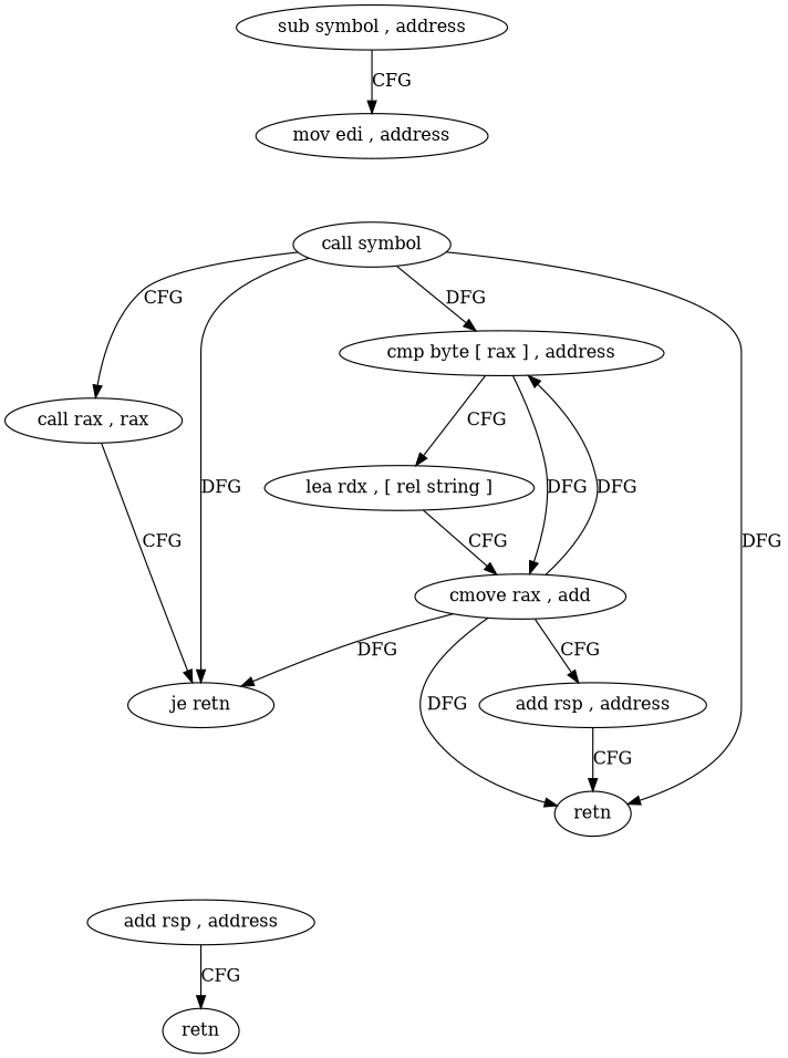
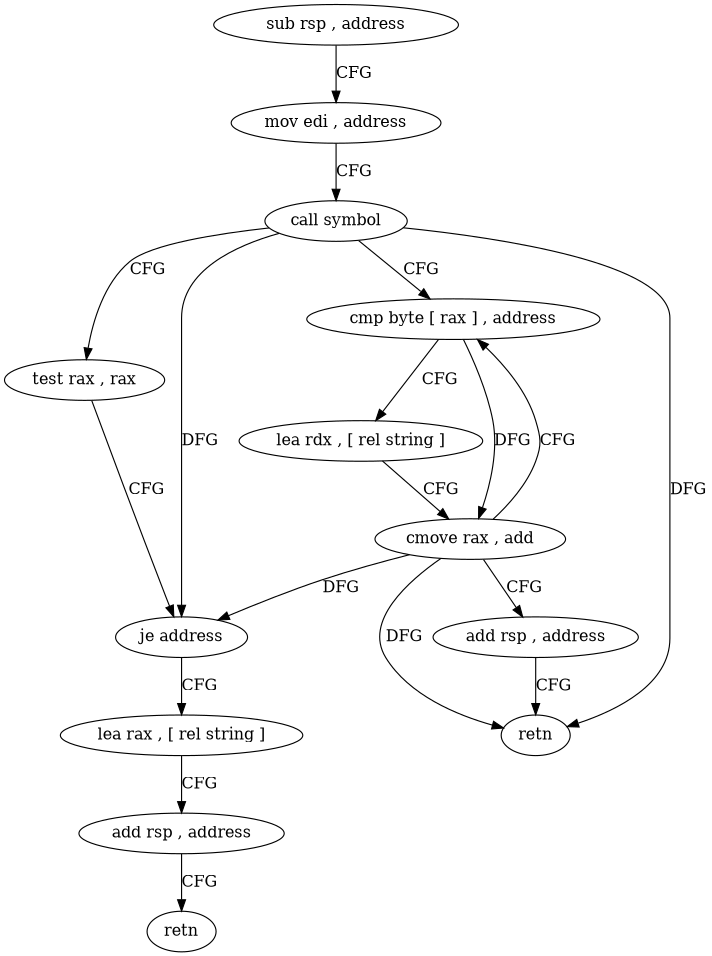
  digraph {
-   n1 [label="sub symbol , address"]
+   n1 [label="sub rsp , address"]
    n2 [label="mov edi , address"]
    n3 [label="call symbol"]
-   n4 [label="call rax , rax"]
-   n5 [label="je retn"]
+   n4 [label="test rax , rax"]
+   n5 [label="je address"]
    n6 [label="cmp byte [ rax ] , address"]
    n7 [label=retn]
+   n8 [label="lea rax , [ rel string ]"]
    n9 [label="lea rdx , [ rel string ]"]
    n10 [label="cmove rax , add"]
    n11 [label="add rsp , address"]
    n12 [label=retn]
    n13 [label="add rsp , address"]
    n1 -> n2 [label=CFG]
+   n2 -> n3 [label=CFG]
    n3 -> n4 [label=CFG]
    n3 -> n5 [label=DFG]
-   n3 -> n6 [label=DFG]
+   n3 -> n6 [label=CFG]
    n3 -> n7 [label=DFG]
    n4 -> n5 [label=CFG]
+   n5 -> n8 [label=CFG]
    n6 -> n9 [label=CFG]
    n6 -> n10 [label=DFG]
+   n8 -> n11 [label=CFG]
    n9 -> n10 [label=CFG]
    n10 -> n5 [label=DFG]
-   n10 -> n6 [label=DFG]
+   n10 -> n6 [label=CFG]
    n10 -> n7 [label=DFG]
    n10 -> n13 [label=CFG]
    n11 -> n12 [label=CFG]
    n13 -> n7 [label=CFG]
  }
